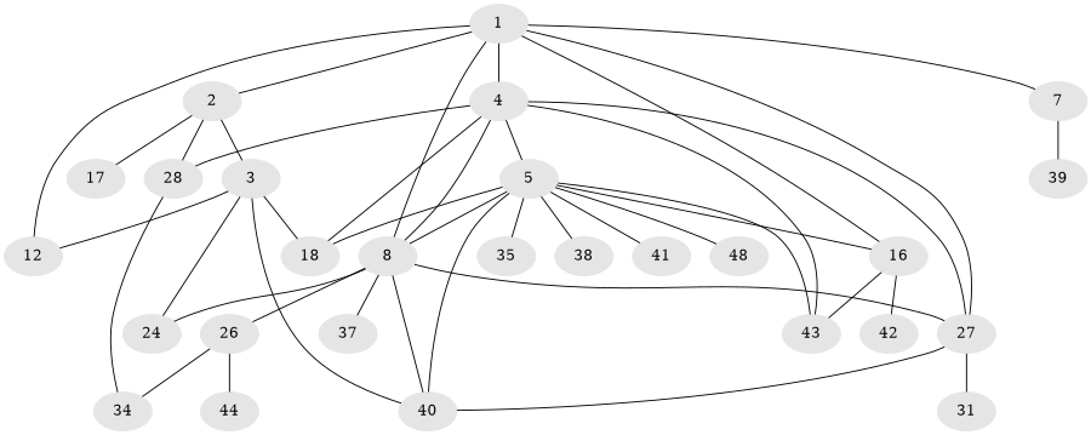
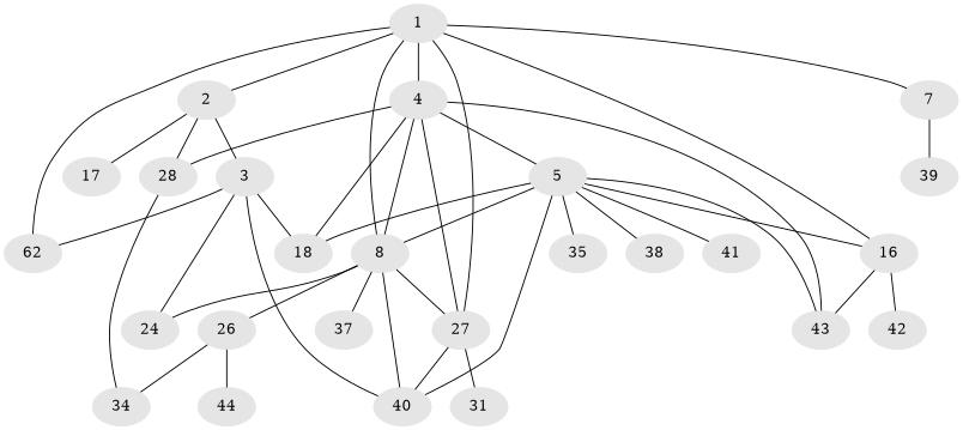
  graph {
    node [color=gray90 style=filled]
    1 [super="+6"]
    2
    4 [super="+23+20"]
    7 [super="+13+11"]
    8 [super="+25+15+10"]
-   12
+   12 [label=62]
    16 [super="+30"]
    27 [super="+52"]
    17
    3
    28
    18 [super="+32+33+53"]
    5 [super="+9+14"]
    43
    39
    24 [super="+29"]
    40
    26
    37
    42
    31
    34
    35
    38
    41
-   48
    44
    1 -- 2
    1 -- 4
    1 -- 7
    1 -- 8
    1 -- 12
    1 -- 16
    1 -- 27
    2 -- 17
    2 -- 3
    2 -- 28
    4 -- 8
    4 -- 27
    4 -- 28
    4 -- 18
    4 -- 5
    4 -- 43
    7 -- 39
    8 -- 27
    8 -- 24
    8 -- 40
    8 -- 26 [weight=2]
    8 -- 37
    16 -- 43
    16 -- 42
    27 -- 40
    27 -- 31
    3 -- 12
    3 -- 18
    3 -- 24
    3 -- 40
    28 -- 34
    5 -- 8 [weight=2]
    5 -- 16
    5 -- 18
    5 -- 43
    5 -- 40
    5 -- 35
    5 -- 38
    5 -- 41
-   5 -- 48
    26 -- 34
    26 -- 44
  }
